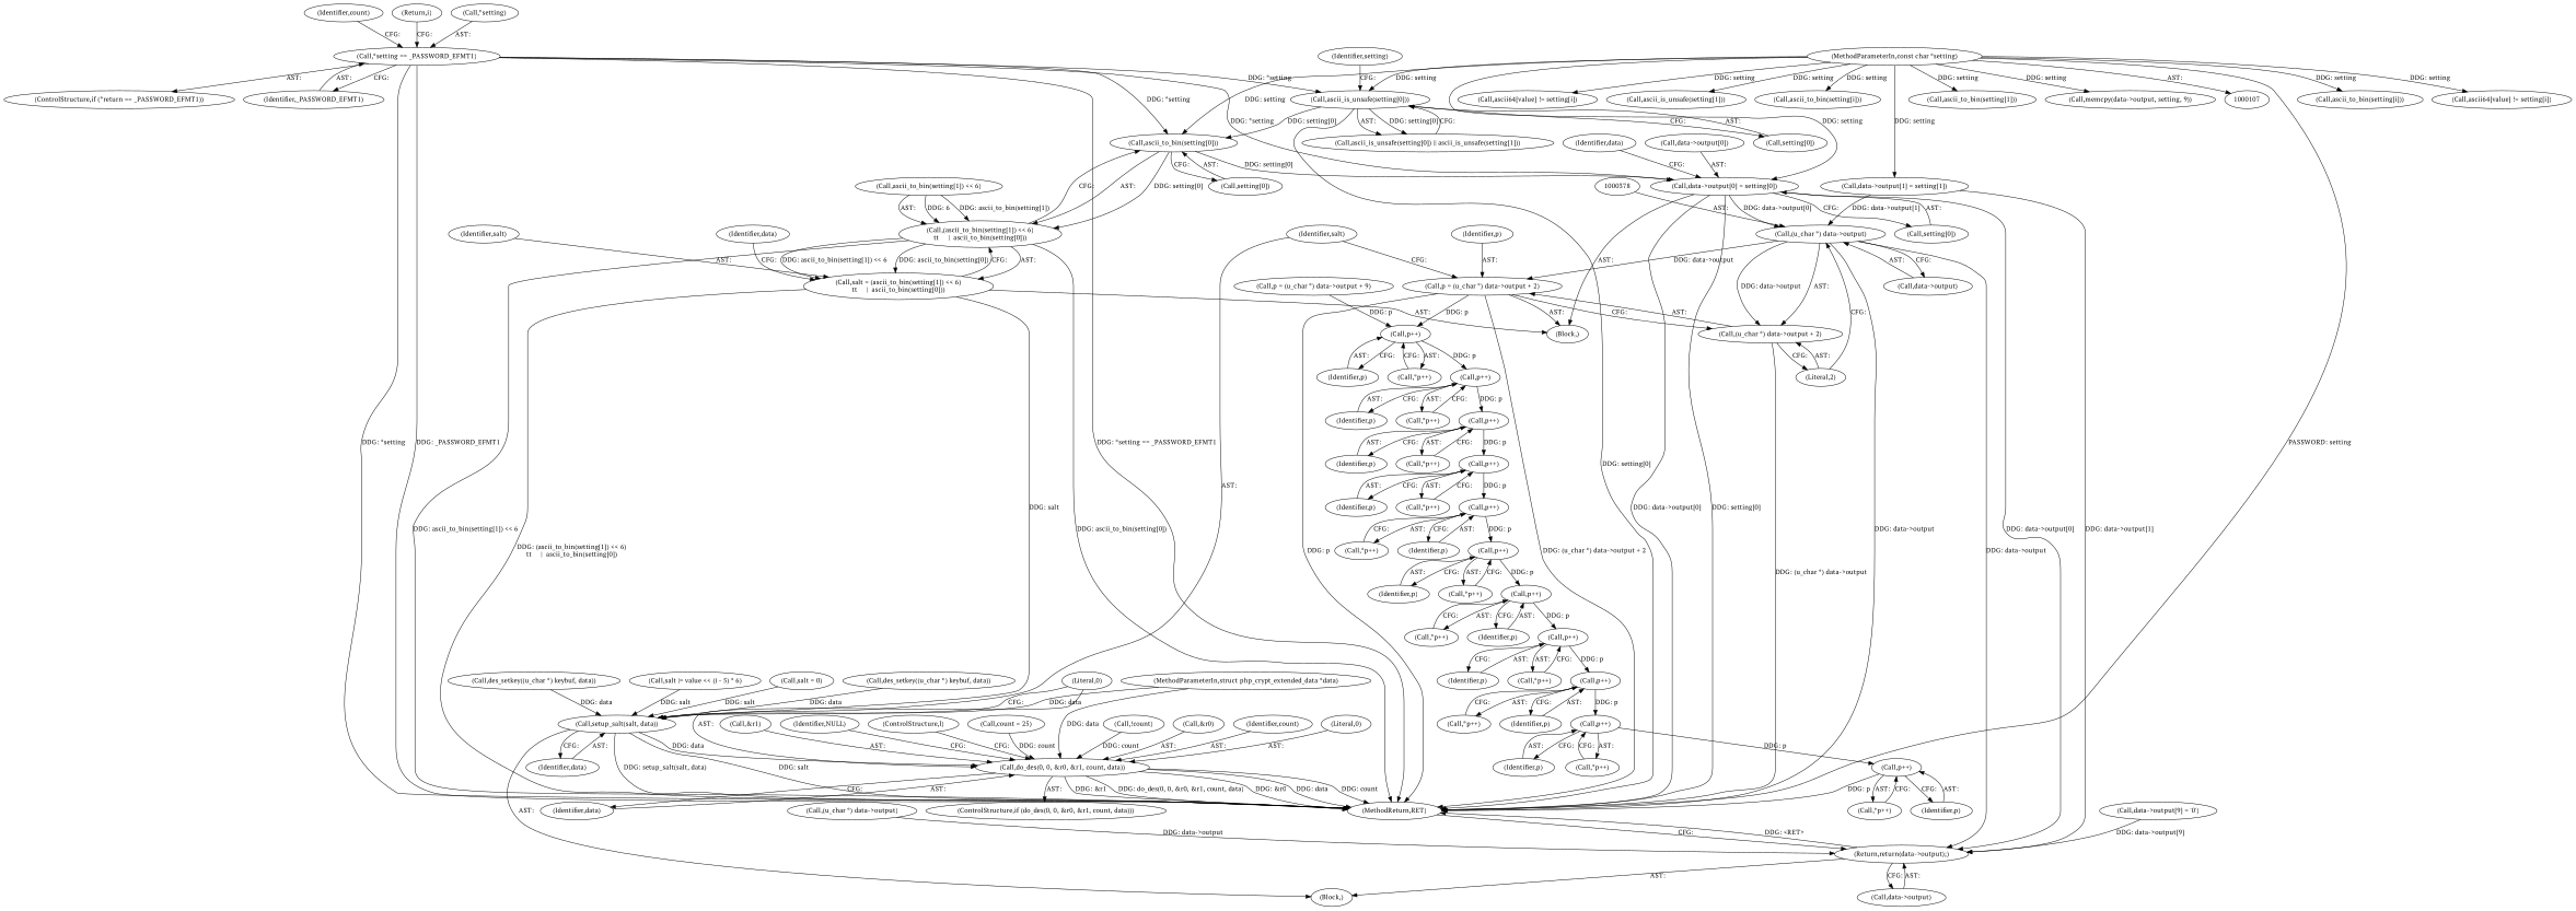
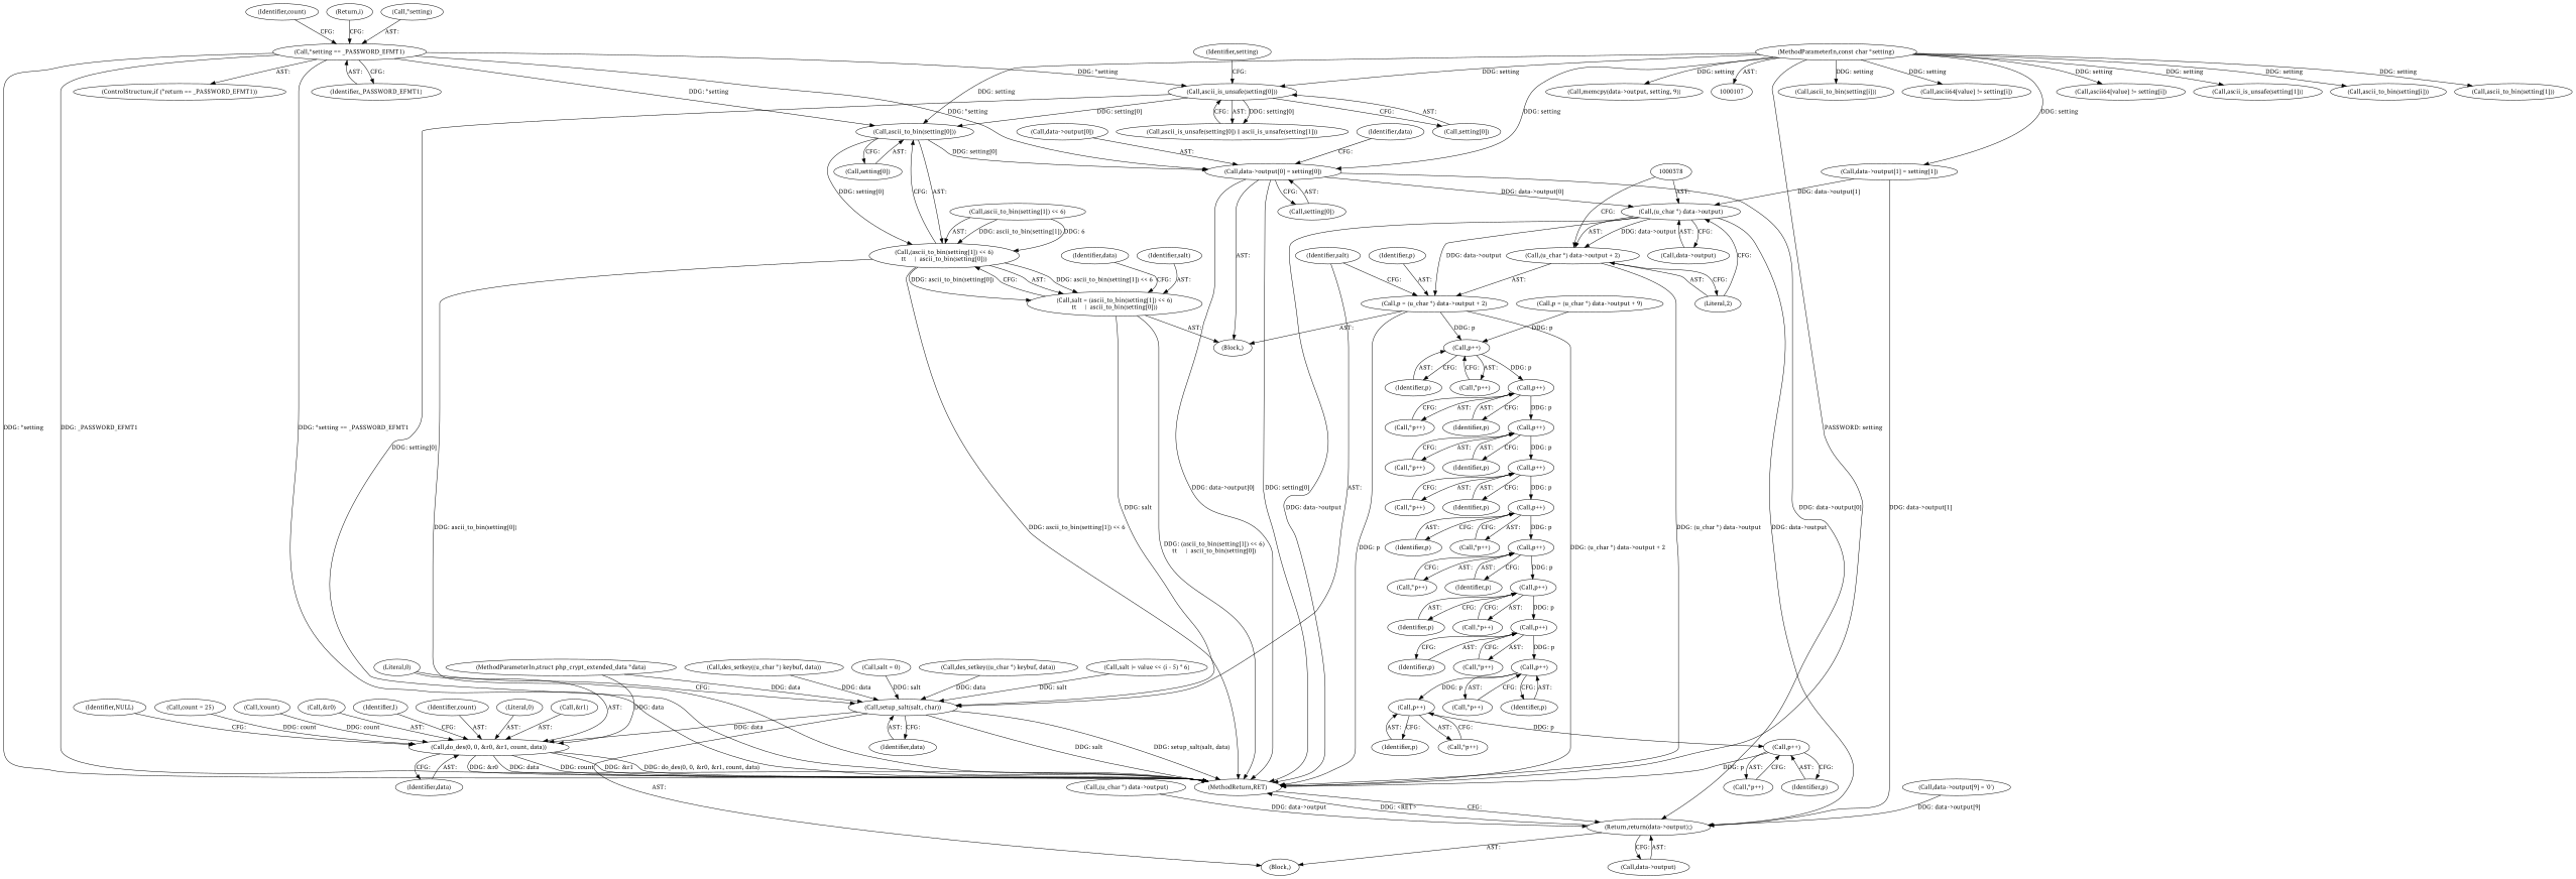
  digraph {
    fontname="PT Serif"
    node [fontname="PT Serif"]
    edge [fontname="PT Serif"]
    n1 [label="(Call,ascii_to_bin(setting[0]))"]
    n2 [label="(Call,(ascii_to_bin(setting[1]) << 6)\n\t\t     |  ascii_to_bin(setting[0]))"]
    n3 [label="(Call,data->output[0] = setting[0])"]
    n4 [label="(Call,setting[0])"]
    n5 [label="(MethodReturn,RET)"]
    n6 [label="(Call,salt = (ascii_to_bin(setting[1]) << 6)\n\t\t     |  ascii_to_bin(setting[0]))"]
    n7 [label="(Block,)"]
    n8 [label="(Call,(u_char *) data->output)"]
    n9 [label="(Return,return(data->output);)"]
    n10 [label="(Call,setting[0])"]
    n11 [label="(Call,ascii_is_unsafe(setting[0]))"]
    n12 [label="(Call,setting[0])"]
    n13 [label="(Call,ascii_is_unsafe(setting[0]) || ascii_is_unsafe(setting[1]))"]
    n14 [label="(Call,*setting == _PASSWORD_EFMT1)"]
    n15 [label="(ControlStructure,if (*return == _PASSWORD_EFMT1))"]
    n16 [label="(Identifier,_PASSWORD_EFMT1)"]
    n17 [label="(MethodParameterIn,const char *setting)"]
    n18 [label="(Call,ascii_to_bin(setting[i]))"]
    n19 [label="(Call,ascii64[value] != setting[i])"]
    n20 [label="(Call,ascii64[value] != setting[i])"]
    n21 [label="(Call,ascii_is_unsafe(setting[1]))"]
    n22 [label="(Call,ascii_to_bin(setting[i]))"]
    n23 [label="(Call,ascii_to_bin(setting[1]))"]
    n24 [label="(Call,memcpy(data->output, setting, 9))"]
    n25 [label="(Call,data->output[1] = setting[1])"]
    1000107
-   n27 [label="(Call,setup_salt(salt, data))"]
+   n27 [label="(Call,setup_salt(salt, char))"]
    n28 [label="(Call,do_des(0, 0, &r0, &r1, count, data))"]
    n29 [label="(Block,)"]
    n30 [label="(Identifier,data)"]
-   n31 [label="(ControlStructure,if (do_des(0, 0, &r0, &r1, count, data)))"]
    n32 [label="(Identifier,data)"]
    n33 [label="(Call,p = (u_char *) data->output + 2)"]
    n34 [label="(Call,(u_char *) data->output + 2)"]
    n35 [label="(Call,data->output)"]
    n36 [label="(Call,data->output)"]
    n37 [label="(Call,p++)"]
    n38 [label="(Literal,2)"]
    n39 [label="(Call,p++)"]
    n40 [label="(Identifier,p)"]
    n41 [label="(Call,*p++)"]
    n42 [label="(Call,p++)"]
    n43 [label="(Call,*p++)"]
    n44 [label="(Identifier,p)"]
    n45 [label="(Call,p++)"]
    n46 [label="(Call,*p++)"]
    n47 [label="(Identifier,p)"]
    n48 [label="(Call,p++)"]
    n49 [label="(Call,*p++)"]
    n50 [label="(Identifier,p)"]
    n51 [label="(Call,p++)"]
    n52 [label="(Identifier,p)"]
    n53 [label="(Call,*p++)"]
    n54 [label="(Call,p++)"]
    n55 [label="(Call,*p++)"]
    n56 [label="(Identifier,p)"]
    n57 [label="(Call,p++)"]
    n58 [label="(Identifier,p)"]
    n59 [label="(Call,*p++)"]
    n60 [label="(Call,p++)"]
    n61 [label="(Call,*p++)"]
    n62 [label="(Identifier,p)"]
    n63 [label="(Call,p++)"]
    n64 [label="(Identifier,p)"]
    n65 [label="(Call,*p++)"]
    n66 [label="(Call,p++)"]
    n67 [label="(Call,*p++)"]
    n68 [label="(Identifier,p)"]
    n69 [label="(Call,*p++)"]
    n70 [label="(Identifier,p)"]
    n71 [label="(Call,count = 25)"]
    n72 [label="(Call,!count)"]
    n73 [label="(Identifier,count)"]
    n74 [label="(Call,p = (u_char *) data->output + 9)"]
    n75 [label="(Identifier,salt)"]
    n76 [label="(Call,data->output[9] = '\0')"]
    n77 [label="(Call,data->output[0])"]
    n78 [label="(Identifier,p)"]
    n79 [label="(Call,salt |= value << (i - 5) * 6)"]
    n80 [label="(Call,&r0)"]
    n81 [label="(Return,i)"]
    n82 [label="(Identifier,count)"]
    n83 [label="(MethodParameterIn,struct php_crypt_extended_data *data)"]
    n84 [label="(Call,*setting)"]
    n85 [label="(Call,salt = 0)"]
    n86 [label="(Literal,0)"]
    n87 [label="(Call,&r1)"]
    n88 [label="(Identifier,salt)"]
    n89 [label="(Identifier,NULL)"]
    n90 [label="(Literal,0)"]
-   n91 [label="(ControlStructure,l)"]
+   n91 [label="(Identifier,l)"]
    n92 [label="(Call,ascii_to_bin(setting[1]) << 6)"]
    n93 [label="(Call,des_setkey((u_char *) keybuf, data))"]
    n94 [label="(Identifier,data)"]
    n95 [label="(Call,(u_char *) data->output)"]
    n96 [label="(Call,des_setkey((u_char *) keybuf, data))"]
    n97 [label="(Identifier,data)"]
    n98 [label="(Identifier,setting)"]
    1000378
    n1 -> n2 [label="AST: "]
    n1 -> n2 [label="DDG: setting[0]"]
    n1 -> n3 [label="DDG: setting[0]"]
    n1 -> n4 [label="CFG: "]
    n2 -> n1 [label="CFG: "]
    n2 -> n5 [label="DDG: ascii_to_bin(setting[0])"]
    n2 -> n5 [label="DDG: ascii_to_bin(setting[1]) << 6"]
    n2 -> n6 [label="AST: "]
    n2 -> n6 [label="DDG: ascii_to_bin(setting[1]) << 6"]
    n2 -> n6 [label="DDG: ascii_to_bin(setting[0])"]
    n3 -> n5 [label="DDG: data->output[0]"]
    n3 -> n5 [label="DDG: setting[0]"]
    n3 -> n7 [label="AST: "]
    n3 -> n8 [label="DDG: data->output[0]"]
    n3 -> n9 [label="DDG: data->output[0]"]
    n3 -> n10 [label="CFG: "]
    n4 -> n1 [label="AST: "]
    n5 -> n9 [label="CFG: "]
    n6 -> n2 [label="CFG: "]
    n6 -> n5 [label="DDG: (ascii_to_bin(setting[1]) << 6)\n\t\t     |  ascii_to_bin(setting[0])"]
    n6 -> n7 [label="AST: "]
    n6 -> n27 [label="DDG: salt"]
    n8 -> n5 [label="DDG: data->output"]
    n8 -> n9 [label="DDG: data->output"]
    n8 -> n33 [label="DDG: data->output"]
    n8 -> n34 [label="AST: "]
    n8 -> n34 [label="DDG: data->output"]
    n8 -> n35 [label="CFG: "]
    n9 -> n5 [label="DDG: <RET>"]
    n9 -> n29 [label="AST: "]
    n9 -> n36 [label="CFG: "]
    n10 -> n3 [label="AST: "]
    n11 -> n1 [label="DDG: setting[0]"]
    n11 -> n5 [label="DDG: setting[0]"]
    n11 -> n12 [label="CFG: "]
    n11 -> n13 [label="AST: "]
    n11 -> n13 [label="DDG: setting[0]"]
    n12 -> n11 [label="AST: "]
    n13 -> n11 [label="CFG: "]
    n14 -> n1 [label="DDG: *setting"]
    n14 -> n3 [label="DDG: *setting"]
    n14 -> n5 [label="DDG: *setting"]
    n14 -> n5 [label="DDG: _PASSWORD_EFMT1"]
    n14 -> n5 [label="DDG: *setting == _PASSWORD_EFMT1"]
    n14 -> n11 [label="DDG: *setting"]
    n14 -> n15 [label="AST: "]
    n14 -> n16 [label="CFG: "]
    n16 -> n14 [label="AST: "]
    n17 -> n1 [label="DDG: setting"]
    n17 -> n3 [label="DDG: setting"]
    n17 -> n5 [label="PASSWORD: setting"]
    n17 -> n11 [label="DDG: setting"]
    n17 -> n18 [label="DDG: setting"]
    n17 -> n19 [label="DDG: setting"]
    n17 -> n20 [label="DDG: setting"]
    n17 -> n21 [label="DDG: setting"]
    n17 -> n22 [label="DDG: setting"]
    n17 -> n23 [label="DDG: setting"]
    n17 -> n24 [label="DDG: setting"]
    n17 -> n25 [label="DDG: setting"]
    n17 -> 1000107 [label="AST: "]
    n25 -> n8 [label="DDG: data->output[1]"]
    n25 -> n9 [label="DDG: data->output[1]"]
    n27 -> n5 [label="DDG: setup_salt(salt, data)"]
    n27 -> n5 [label="DDG: salt"]
    n27 -> n28 [label="DDG: data"]
    n27 -> n29 [label="AST: "]
    n27 -> n30 [label="CFG: "]
    n28 -> n5 [label="DDG: count"]
    n28 -> n5 [label="DDG: &r1"]
    n28 -> n5 [label="DDG: do_des(0, 0, &r0, &r1, count, data)"]
    n28 -> n5 [label="DDG: &r0"]
    n28 -> n5 [label="DDG: data"]
-   n28 -> n31 [label="AST: "]
    n28 -> n32 [label="CFG: "]
    n30 -> n27 [label="AST: "]
    n32 -> n28 [label="AST: "]
    n33 -> n5 [label="DDG: (u_char *) data->output + 2"]
    n33 -> n5 [label="DDG: p"]
    n33 -> n7 [label="AST: "]
-   n33 -> n34 [label="CFG: "]
+   1000378 -> n34 [label="CFG: "]
    n33 -> n37 [label="DDG: p"]
    n34 -> n5 [label="DDG: (u_char *) data->output"]
    n34 -> n33 [label="AST: "]
    n34 -> n38 [label="CFG: "]
    n35 -> n8 [label="AST: "]
    n36 -> n9 [label="AST: "]
    n37 -> n39 [label="DDG: p"]
    n37 -> n40 [label="CFG: "]
    n37 -> n41 [label="AST: "]
    n38 -> n8 [label="CFG: "]
    n38 -> n34 [label="AST: "]
    n39 -> n42 [label="DDG: p"]
    n39 -> n43 [label="AST: "]
    n39 -> n44 [label="CFG: "]
    n40 -> n37 [label="AST: "]
    n41 -> n37 [label="CFG: "]
    n42 -> n45 [label="DDG: p"]
    n42 -> n46 [label="AST: "]
    n42 -> n47 [label="CFG: "]
    n43 -> n39 [label="CFG: "]
    n44 -> n39 [label="AST: "]
    n45 -> n48 [label="DDG: p"]
    n45 -> n49 [label="AST: "]
    n45 -> n50 [label="CFG: "]
    n46 -> n42 [label="CFG: "]
    n47 -> n42 [label="AST: "]
    n48 -> n51 [label="DDG: p"]
    n48 -> n52 [label="CFG: "]
    n48 -> n53 [label="AST: "]
    n49 -> n45 [label="CFG: "]
    n50 -> n45 [label="AST: "]
    n51 -> n54 [label="DDG: p"]
    n51 -> n55 [label="AST: "]
    n51 -> n56 [label="CFG: "]
    n52 -> n48 [label="AST: "]
    n53 -> n48 [label="CFG: "]
    n54 -> n57 [label="DDG: p"]
    n54 -> n58 [label="CFG: "]
    n54 -> n59 [label="AST: "]
    n55 -> n51 [label="CFG: "]
    n56 -> n51 [label="AST: "]
    n57 -> n60 [label="DDG: p"]
    n57 -> n61 [label="AST: "]
    n57 -> n62 [label="CFG: "]
    n58 -> n54 [label="AST: "]
    n59 -> n54 [label="CFG: "]
    n60 -> n63 [label="DDG: p"]
    n60 -> n64 [label="CFG: "]
    n60 -> n65 [label="AST: "]
    n61 -> n57 [label="CFG: "]
    n62 -> n57 [label="AST: "]
    n63 -> n66 [label="DDG: p"]
    n63 -> n67 [label="AST: "]
    n63 -> n68 [label="CFG: "]
    n64 -> n60 [label="AST: "]
    n65 -> n60 [label="CFG: "]
    n66 -> n5 [label="DDG: p"]
    n66 -> n69 [label="AST: "]
    n66 -> n70 [label="CFG: "]
    n67 -> n63 [label="CFG: "]
    n68 -> n63 [label="AST: "]
    n69 -> n66 [label="CFG: "]
    n70 -> n66 [label="AST: "]
    n71 -> n28 [label="DDG: count"]
    n72 -> n28 [label="DDG: count"]
    n73 -> n14 [label="CFG: "]
    n74 -> n37 [label="DDG: p"]
    n75 -> n27 [label="AST: "]
    n75 -> n33 [label="CFG: "]
    n76 -> n9 [label="DDG: data->output[9]"]
    n77 -> n3 [label="AST: "]
    n78 -> n33 [label="AST: "]
    n79 -> n27 [label="DDG: salt"]
    n80 -> n28 [label="AST: "]
    n81 -> n14 [label="CFG: "]
    n82 -> n28 [label="AST: "]
    n83 -> n27 [label="DDG: data"]
    n83 -> n28 [label="DDG: data"]
    n84 -> n14 [label="AST: "]
    n85 -> n27 [label="DDG: salt"]
    n86 -> n28 [label="AST: "]
    n87 -> n28 [label="AST: "]
    n88 -> n6 [label="AST: "]
    n89 -> n28 [label="CFG: "]
    n90 -> n27 [label="CFG: "]
    n90 -> n28 [label="AST: "]
    n91 -> n28 [label="CFG: "]
    n92 -> n2 [label="AST: "]
    n92 -> n2 [label="DDG: ascii_to_bin(setting[1])"]
    n92 -> n2 [label="DDG: 6"]
    n93 -> n27 [label="DDG: data"]
    n94 -> n3 [label="CFG: "]
    n95 -> n9 [label="DDG: data->output"]
    n96 -> n27 [label="DDG: data"]
    n97 -> n6 [label="CFG: "]
    n98 -> n11 [label="CFG: "]
    1000378 -> n8 [label="AST: "]
  }
